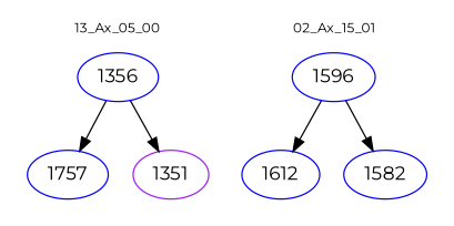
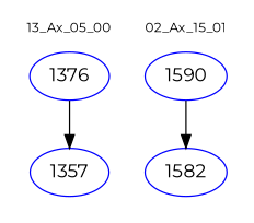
  digraph {
    fontname=Montserrat
    node [color=blue fontname=Montserrat]
    edge [color=black fontname=Montserrat]
-   n1 [label=1356]
-   n2 [label=1757]
-   n3 [color=purple label=1351]
-   n4 [label=1596]
-   n5 [label=1612]
+   n1 [label=1376]
+   n2 [label=1357]
+   n4 [label=1590]
    n6 [label=1582]
    subgraph cluster_1 {
      color=white
      fontsize=10
      label="13_Ax_05_00"
      n1
      n2
-     n3
    }
    subgraph cluster_2 {
      color=white
      fontsize=10
      label="02_Ax_15_01"
      n4
-     n5
      n6
    }
    n1 -> n2
-   n1 -> n3
-   n4 -> n5
    n4 -> n6
  }
